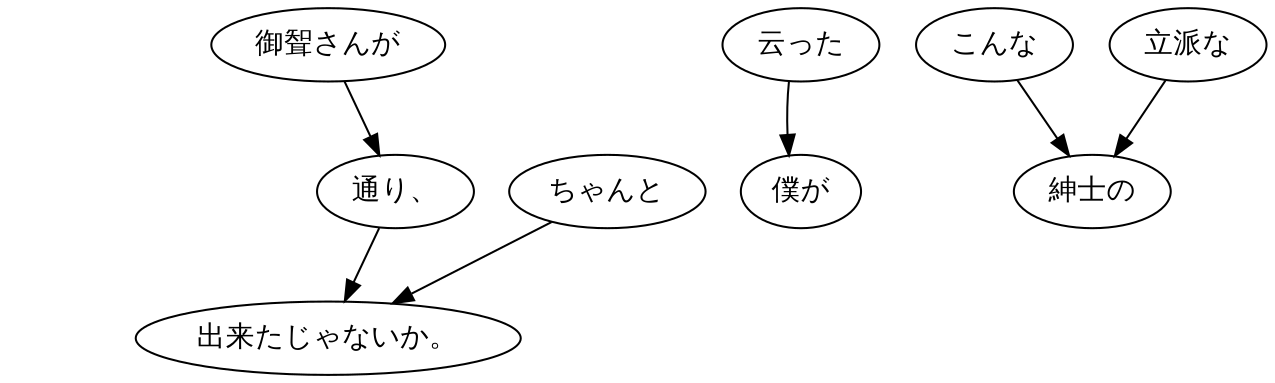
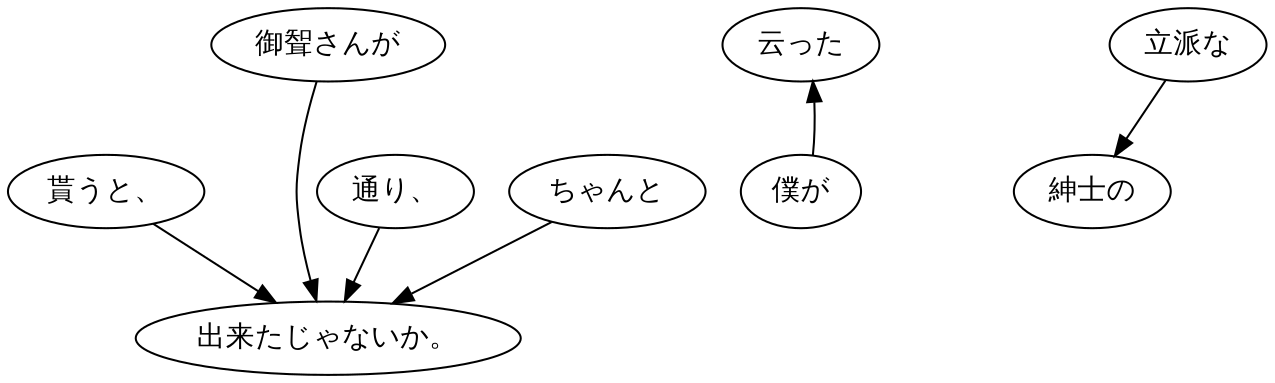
  digraph {
+   n1 [label="貰うと、"]
    n2 [label="出来たじゃないか。"]
    n3 [label="云った"]
    n4 [label="僕が"]
    n5 [label="通り、"]
    n6 [label="ちゃんと"]
-   n7 [label="こんな"]
    n8 [label="紳士の"]
    n9 [label="立派な"]
    n10 [label="御聟さんが"]
-   n3 -> n4
+   n1 -> n2
+   n4 -> n3
    n5 -> n2
    n6 -> n2
-   n7 -> n8
    n9 -> n8
-   n10 -> n5
+   n10 -> n2
  }
